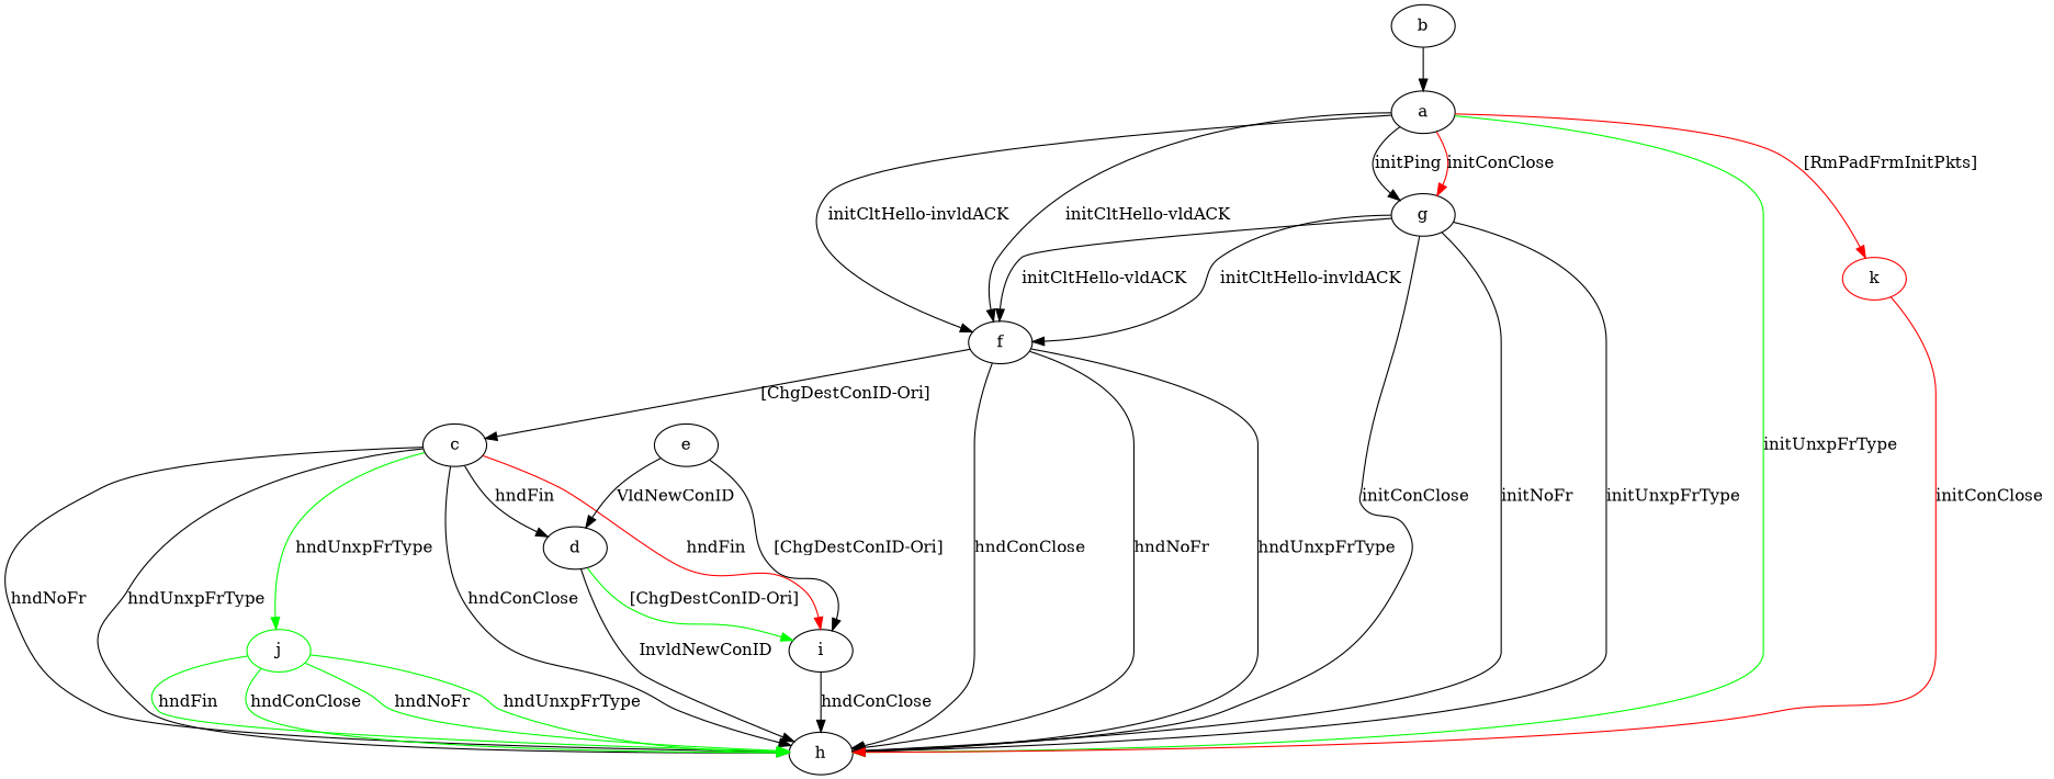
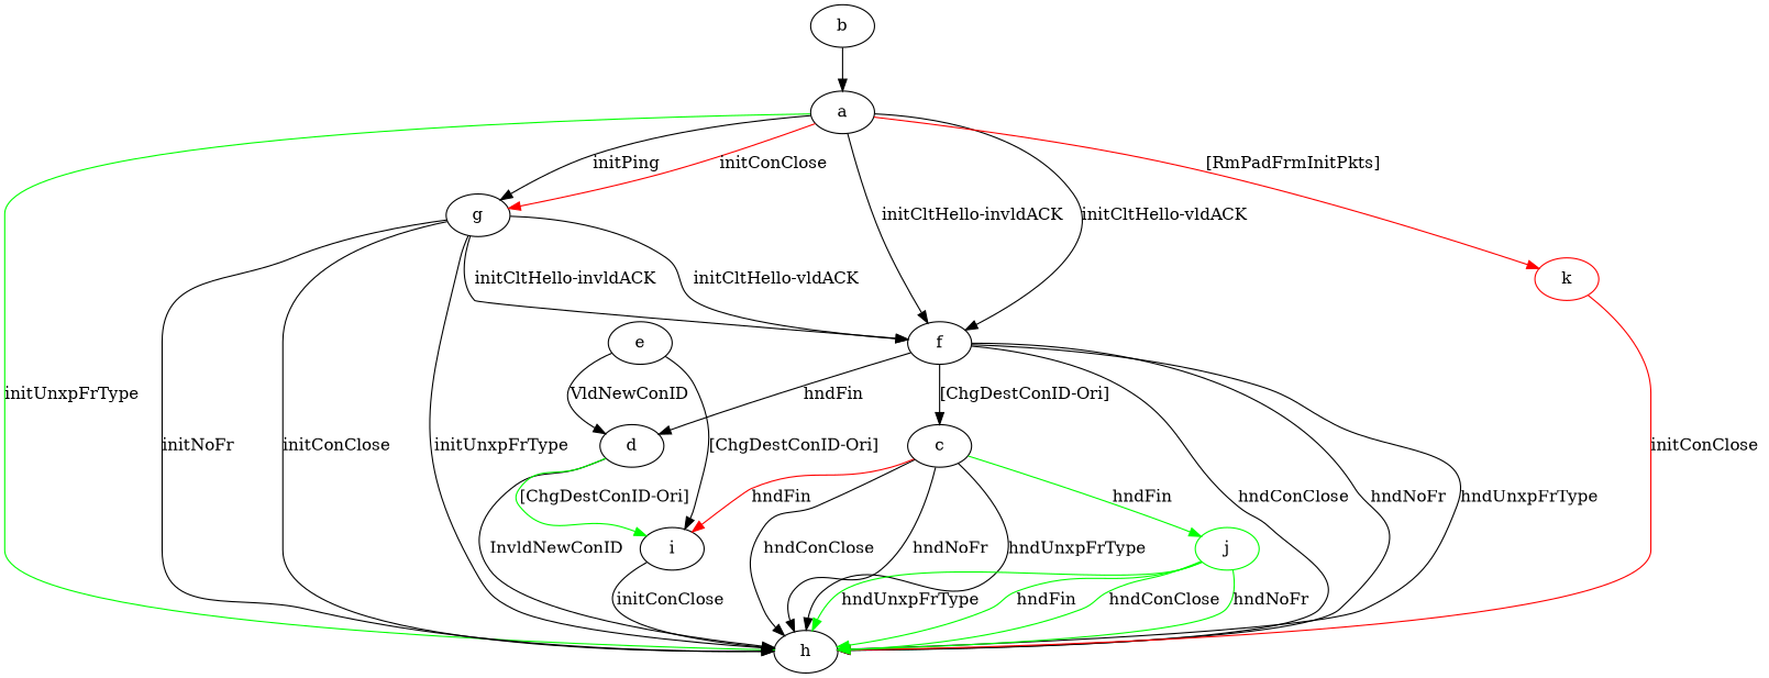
  digraph {
    a
    f
    g
    h
    k [color=red]
    c
    d
    i
    j [color=green]
    b
    e
    a -> f [label="initCltHello-vldACK "]
    a -> f [label="initCltHello-invldACK "]
    a -> g [label="initPing "]
    a -> g [color=red label="initConClose "]
    a -> h [color=green label="initUnxpFrType "]
    a -> k [color=red label="[RmPadFrmInitPkts] "]
    f -> h [label="hndConClose "]
    f -> h [label="hndNoFr "]
    f -> h [label="hndUnxpFrType "]
    f -> c [label="[ChgDestConID-Ori] "]
-   c -> d [label="hndFin "]
+   f -> d [label="hndFin "]
    g -> f [label="initCltHello-vldACK "]
    g -> f [label="initCltHello-invldACK "]
    g -> h [label="initConClose "]
    g -> h [label="initNoFr "]
    g -> h [label="initUnxpFrType "]
    k -> h [color=red label="initConClose "]
    c -> h [label="hndConClose "]
    c -> h [label="hndNoFr "]
    c -> h [label="hndUnxpFrType "]
    c -> i [color=red label="hndFin "]
-   c -> j [color=green label="hndUnxpFrType "]
+   c -> j [color=green label="hndFin "]
    d -> h [label="InvldNewConID "]
    d -> i [color=green label="[ChgDestConID-Ori] "]
-   i -> h [label="hndConClose "]
+   i -> h [label="initConClose "]
    j -> h [color=green label="hndFin "]
    j -> h [color=green label="hndConClose "]
    j -> h [color=green label="hndNoFr "]
    j -> h [color=green label="hndUnxpFrType "]
    b -> a
    e -> d [label="VldNewConID "]
    e -> i [label="[ChgDestConID-Ori] "]
  }
